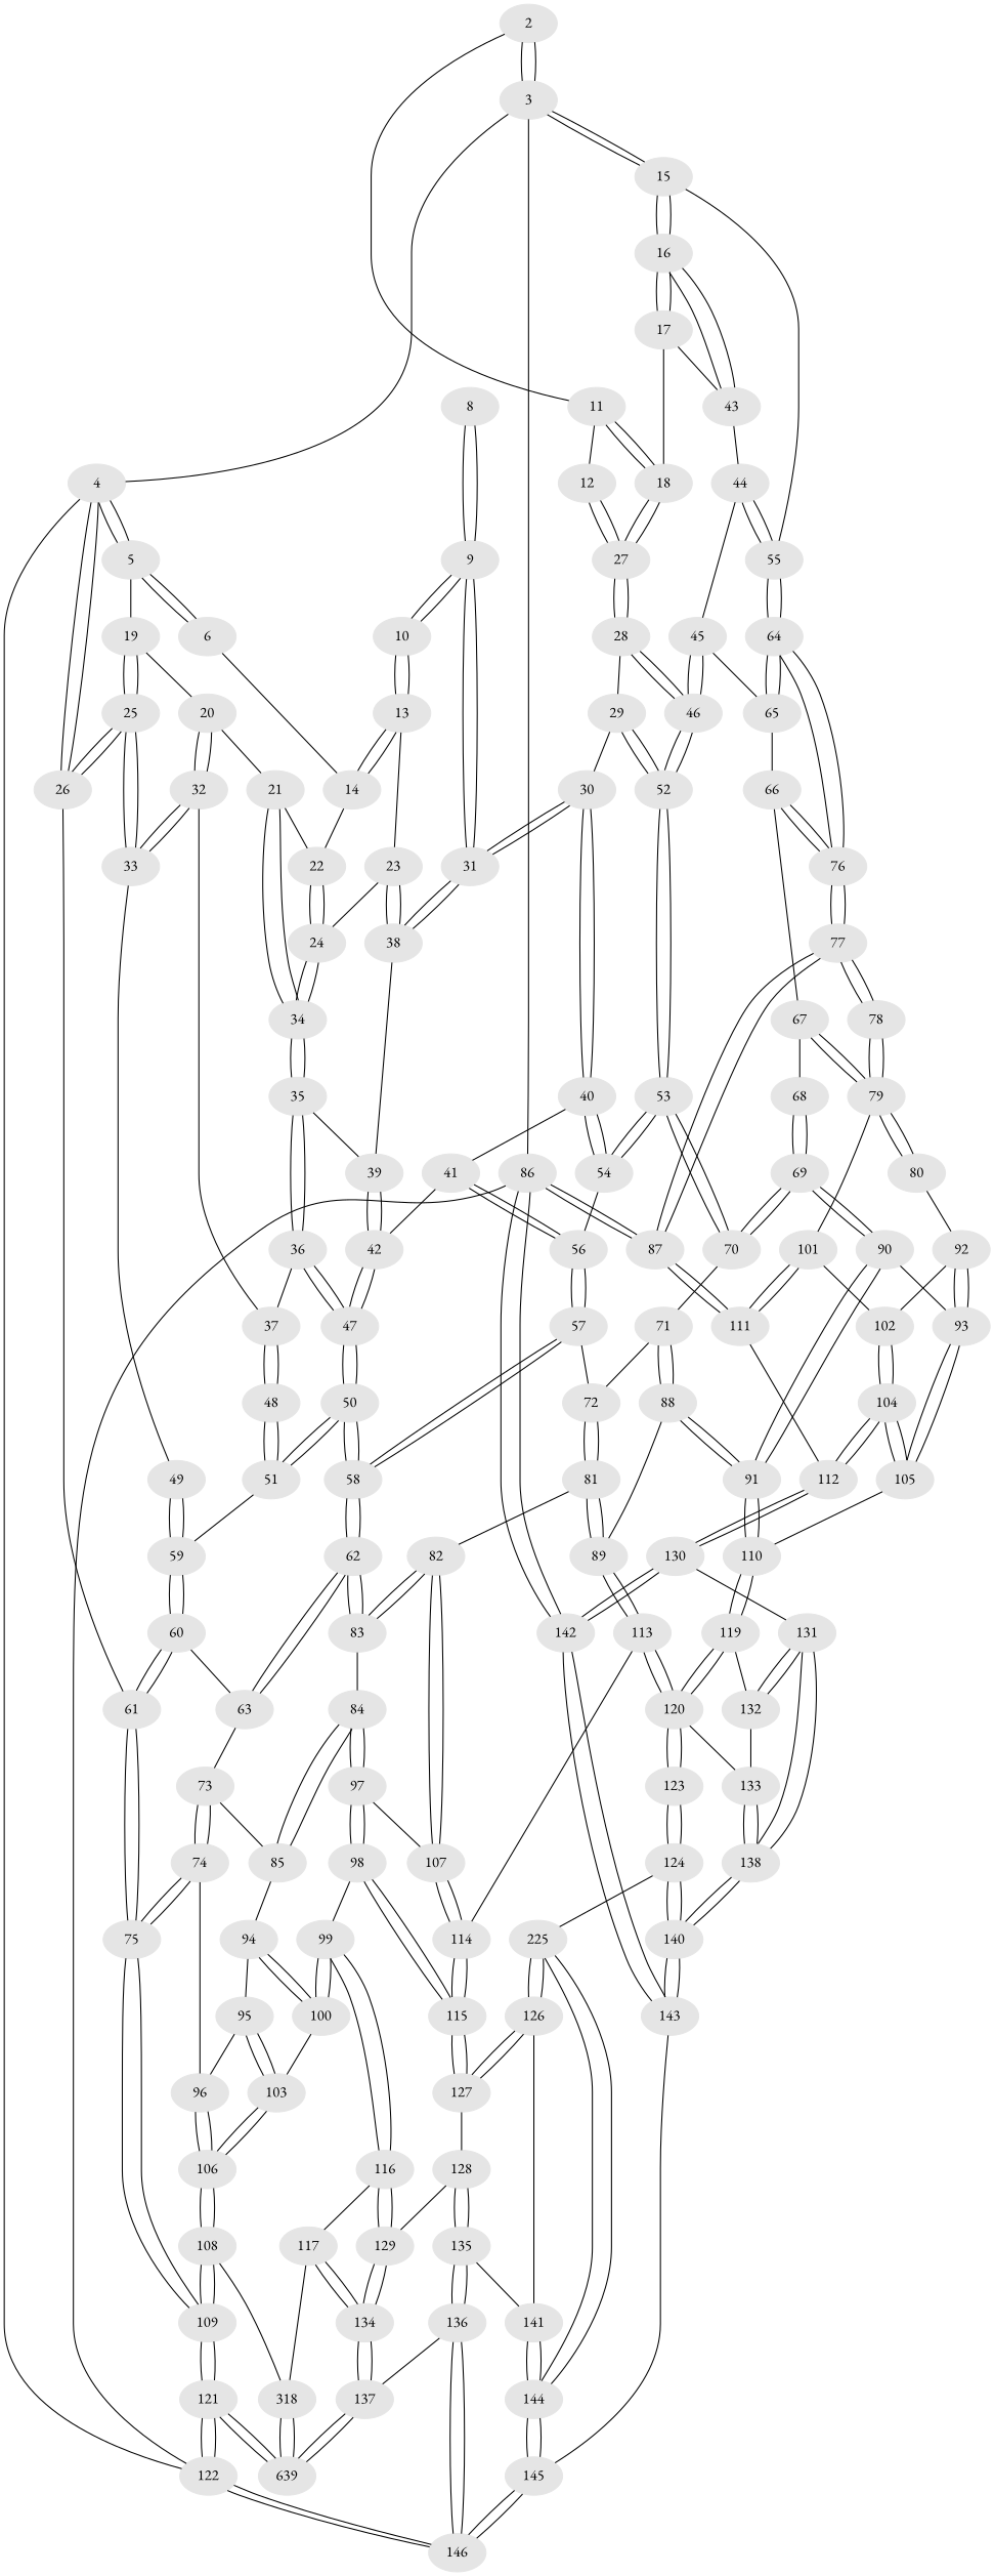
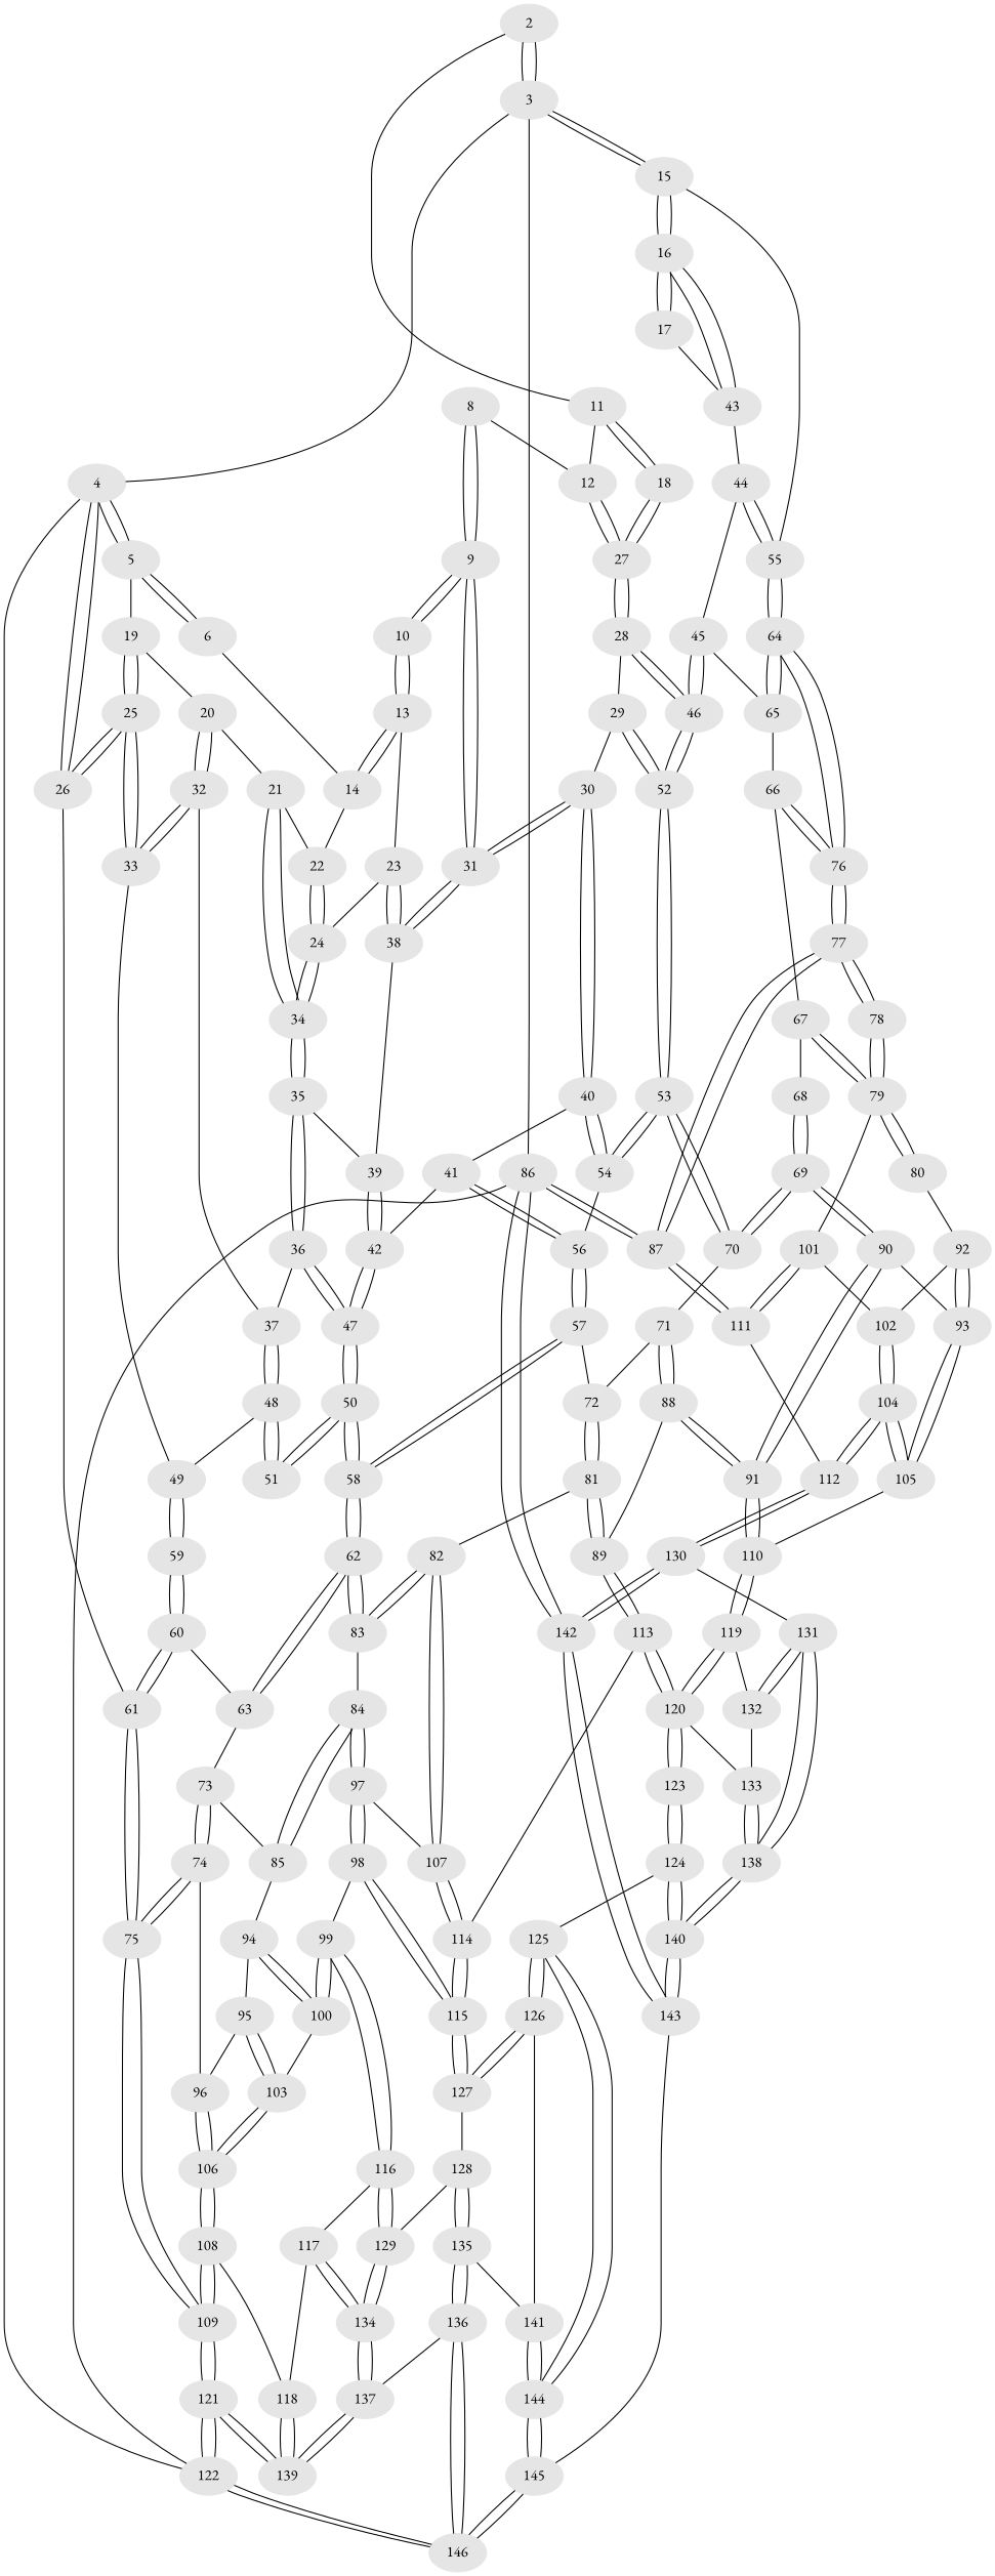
  graph {
    fontname="EB Garamond"
    node [color=gray90 fontname="EB Garamond" style=filled]
    edge [fontname="EB Garamond"]
    2
    3
    11
    8
    9
    12
    4
    15
    86
    18
    5
    26
    122
    16
    55
    87
    142
    6
    19
    61
    146
    14
    20
    25
    22
    10
    13
    31
    27
    38
    23
    28
    24
    17
    43
    64
    44
    21
    32
    33
    34
    37
    35
    39
    49
    75
    29
    46
    30
    52
    40
    53
    41
    54
    48
    59
    36
    47
    42
    50
    51
    56
    57
    45
    65
    66
    58
    60
    62
    70
    71
    76
    72
    81
    63
    83
    73
    109
    84
    74
    85
    77
    67
    68
    79
    69
    80
    101
    90
    92
    91
    93
    88
    89
    82
    96
    94
    106
    121
    78
    111
    102
    107
    113
    114
    97
    98
    95
    100
    143
    112
    110
    120
    105
    119
    104
    103
    108
    99
    115
    116
    127
    117
    129
    130
-   118 [label=318]
-   139 [label=639]
+   118
+   139
    132
    131
    123
    133
    128
    134
    137
    124
-   125 [label=225]
+   125
    140
    138
    126
    144
    141
    145
    135
    136
    2 -- 3
    2 -- 3
    2 -- 11
    3 -- 4
    3 -- 15
    3 -- 15
    3 -- 86
    11 -- 12
    11 -- 18
    11 -- 18
    8 -- 9
    8 -- 9
+   8 -- 12
    9 -- 10
    9 -- 10
    9 -- 31
    9 -- 31
    12 -- 27
    12 -- 27
    4 -- 5
    4 -- 5
    4 -- 26
    4 -- 26
    4 -- 122
    15 -- 16
    15 -- 16
    15 -- 55
    86 -- 122
    86 -- 87
    86 -- 87
    86 -- 142
    86 -- 142
    18 -- 27
    18 -- 27
    5 -- 6
    5 -- 6
    5 -- 19
    26 -- 61
    122 -- 146
    122 -- 146
    16 -- 17
    16 -- 17
    16 -- 43
    16 -- 43
    55 -- 64
    55 -- 64
    87 -- 111
    87 -- 111
    142 -- 143
    142 -- 143
    6 -- 14
    19 -- 20
    19 -- 25
    19 -- 25
    61 -- 75
    61 -- 75
    14 -- 22
    20 -- 21
    20 -- 32
    20 -- 32
    25 -- 26
    25 -- 26
    25 -- 33
    25 -- 33
    22 -- 24
    22 -- 24
    10 -- 13
    10 -- 13
    13 -- 14
    13 -- 14
    13 -- 23
    31 -- 38
    31 -- 38
    27 -- 28
    27 -- 28
    38 -- 39
    23 -- 38
    23 -- 38
    23 -- 24
    28 -- 29
    28 -- 46
    28 -- 46
    24 -- 34
    24 -- 34
-   17 -- 18
    17 -- 43
    43 -- 44
    64 -- 65
    64 -- 65
    64 -- 76
    64 -- 76
    44 -- 55
    44 -- 55
    44 -- 45
    21 -- 22
    21 -- 34
    21 -- 34
    32 -- 33
    32 -- 33
    32 -- 37
    33 -- 49
    34 -- 35
    34 -- 35
    37 -- 48
    37 -- 48
    35 -- 39
    35 -- 36
    35 -- 36
    39 -- 42
    39 -- 42
    49 -- 59
    49 -- 59
    75 -- 109
    75 -- 109
    29 -- 30
    29 -- 52
    29 -- 52
    46 -- 52
    46 -- 52
    30 -- 31
    30 -- 31
    30 -- 40
    30 -- 40
    52 -- 53
    52 -- 53
    40 -- 41
    40 -- 54
    40 -- 54
    53 -- 54
    53 -- 54
    53 -- 70
    53 -- 70
    41 -- 42
    41 -- 56
    41 -- 56
    54 -- 56
+   48 -- 49
    48 -- 51
    48 -- 51
    59 -- 60
    59 -- 60
    36 -- 37
    36 -- 47
    36 -- 47
    47 -- 50
    47 -- 50
    42 -- 47
    42 -- 47
    50 -- 51
    50 -- 51
    50 -- 58
    50 -- 58
-   51 -- 59
    56 -- 57
    56 -- 57
    57 -- 58
    57 -- 58
    57 -- 72
    45 -- 46
    45 -- 46
    45 -- 65
    65 -- 66
    66 -- 76
    66 -- 76
    66 -- 67
    58 -- 62
    58 -- 62
    60 -- 61
    60 -- 61
    60 -- 63
    62 -- 63
    62 -- 63
    62 -- 83
    62 -- 83
    70 -- 71
    71 -- 72
    71 -- 88
    71 -- 88
    76 -- 77
    76 -- 77
    72 -- 81
    72 -- 81
    81 -- 89
    81 -- 89
    81 -- 82
    63 -- 73
    83 -- 84
    73 -- 74
    73 -- 74
    73 -- 85
    109 -- 121
    109 -- 121
    84 -- 85
    84 -- 85
    84 -- 97
    84 -- 97
    74 -- 75
    74 -- 75
    74 -- 96
    85 -- 94
    77 -- 87
    77 -- 87
    77 -- 78
    77 -- 78
    67 -- 68
    67 -- 79
    67 -- 79
    68 -- 69
    68 -- 69
    79 -- 80
    79 -- 80
    79 -- 101
    69 -- 70
    69 -- 70
    69 -- 90
    69 -- 90
    80 -- 92
    101 -- 111
    101 -- 111
    101 -- 102
    90 -- 91
    90 -- 91
    90 -- 93
    92 -- 93
    92 -- 93
    92 -- 102
    91 -- 110
    91 -- 110
    93 -- 105
    93 -- 105
    88 -- 91
    88 -- 91
    88 -- 89
    89 -- 113
    89 -- 113
    82 -- 83
    82 -- 83
    82 -- 107
    82 -- 107
    96 -- 106
    96 -- 106
    94 -- 95
    94 -- 100
    94 -- 100
    106 -- 108
    106 -- 108
    121 -- 122
    121 -- 122
    121 -- 139
    121 -- 139
    78 -- 79
    78 -- 79
    111 -- 112
    102 -- 104
    102 -- 104
    107 -- 114
    107 -- 114
    113 -- 114
    113 -- 120
    113 -- 120
    114 -- 115
    114 -- 115
    97 -- 107
    97 -- 98
    97 -- 98
    98 -- 99
    98 -- 115
    98 -- 115
    95 -- 96
    95 -- 103
    95 -- 103
    100 -- 103
    143 -- 145
    112 -- 130
    112 -- 130
    110 -- 119
    110 -- 119
    120 -- 123
    120 -- 123
    120 -- 133
    105 -- 110
    119 -- 120
    119 -- 120
    119 -- 132
    104 -- 112
    104 -- 112
    104 -- 105
    104 -- 105
    103 -- 106
    103 -- 106
    108 -- 109
    108 -- 109
    108 -- 118
    99 -- 100
    99 -- 100
    99 -- 116
    99 -- 116
    115 -- 127
    115 -- 127
    116 -- 117
    116 -- 129
    116 -- 129
    127 -- 128
    117 -- 118
    117 -- 134
    117 -- 134
    129 -- 134
    129 -- 134
    130 -- 142
    130 -- 142
    130 -- 131
    118 -- 139
    118 -- 139
    132 -- 133
    131 -- 132
    131 -- 132
    131 -- 138
    131 -- 138
    123 -- 124
    123 -- 124
    133 -- 138
    133 -- 138
    128 -- 129
    128 -- 135
    128 -- 135
    134 -- 137
    134 -- 137
    137 -- 139
    137 -- 139
    124 -- 125
    124 -- 140
    124 -- 140
    125 -- 126
    125 -- 126
    125 -- 144
    125 -- 144
    140 -- 143
    140 -- 143
    138 -- 140
    138 -- 140
    126 -- 127
    126 -- 127
    126 -- 141
    144 -- 145
    144 -- 145
    141 -- 144
    141 -- 144
    145 -- 146
    145 -- 146
    135 -- 141
    135 -- 136
    135 -- 136
    136 -- 146
    136 -- 146
    136 -- 137
  }
